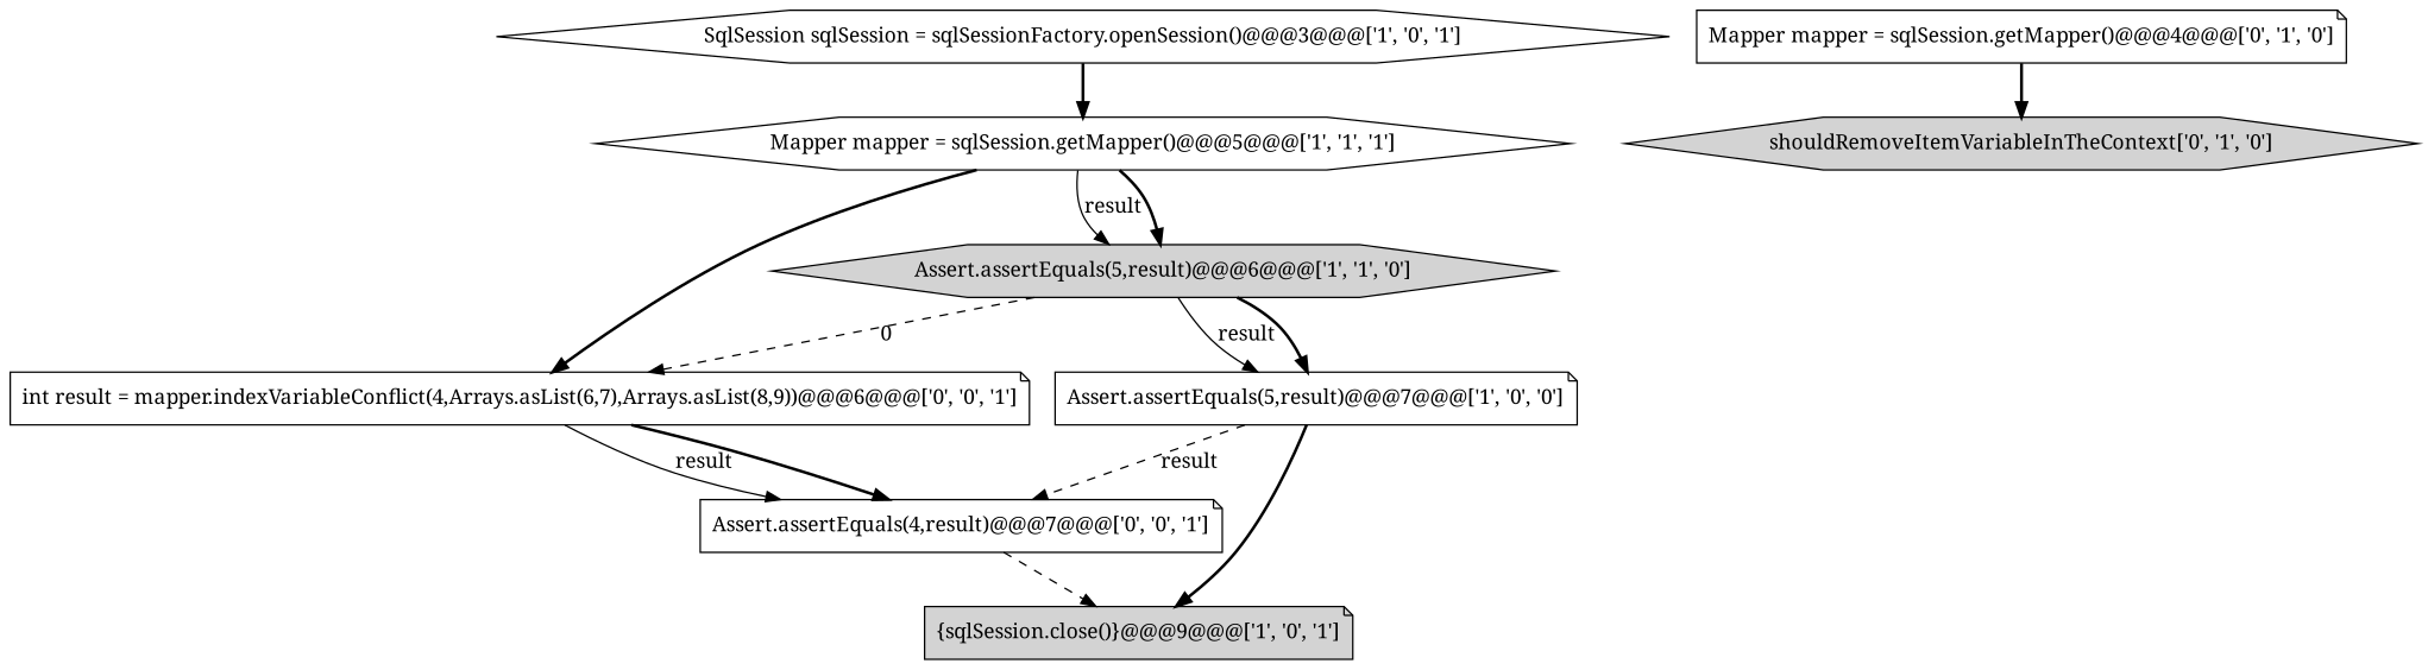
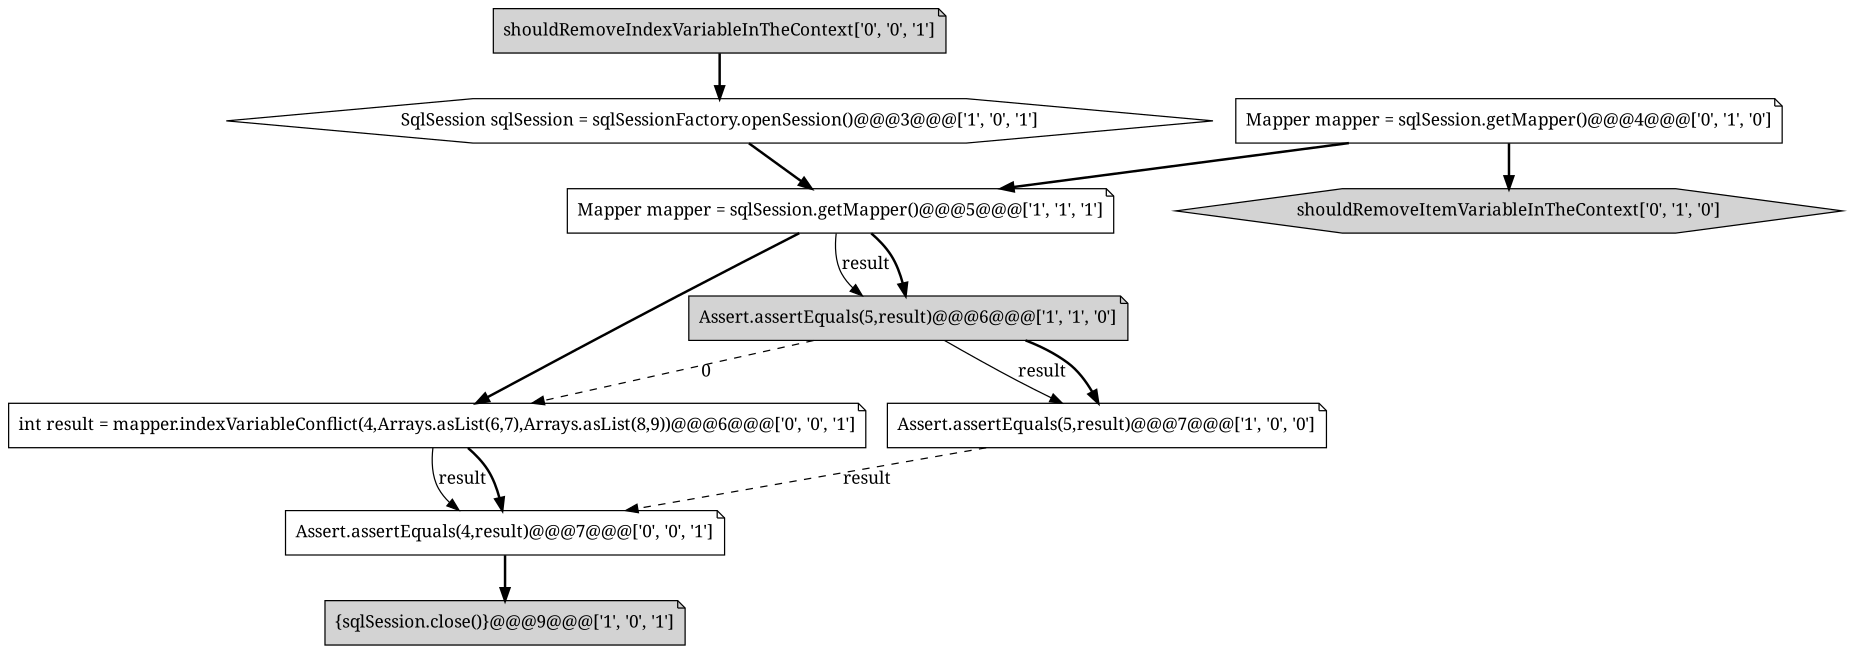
  digraph {
    fontname="Noto Serif"
    node [fillcolor=white fontname="Noto Serif" shape=note style=filled]
    edge [fontname="Noto Serif" style=bold]
    n1 [label="int result = mapper.indexVariableConflict(4,Arrays.asList(6,7),Arrays.asList(8,9))@@@6@@@['0', '0', '1']"]
    n2 [label="Assert.assertEquals(4,result)@@@7@@@['0', '0', '1']"]
    n3 [fillcolor=lightgray label="{sqlSession.close()}@@@9@@@['1', '0', '1']"]
    n4 [label="SqlSession sqlSession = sqlSessionFactory.openSession()@@@3@@@['1', '0', '1']" shape=hexagon]
-   n5 [label="Mapper mapper = sqlSession.getMapper()@@@5@@@['1', '1', '1']" shape=hexagon]
+   n5 [label="Mapper mapper = sqlSession.getMapper()@@@5@@@['1', '1', '1']"]
    n6 [label="Mapper mapper = sqlSession.getMapper()@@@4@@@['0', '1', '0']"]
    n7 [fillcolor=lightgray label="shouldRemoveItemVariableInTheContext['0', '1', '0']" shape=hexagon]
-   n8 [fillcolor=lightgray label="Assert.assertEquals(5,result)@@@6@@@['1', '1', '0']" shape=hexagon]
+   n8 [fillcolor=lightgray label="Assert.assertEquals(5,result)@@@6@@@['1', '1', '0']"]
    n9 [label="Assert.assertEquals(5,result)@@@7@@@['1', '0', '0']"]
+   n10 [fillcolor=lightgray label="shouldRemoveIndexVariableInTheContext['0', '0', '1']"]
    n1 -> n2 [label=result style=solid]
    n1 -> n2
-   n2 -> n3 [style=dashed]
+   n2 -> n3
    n4 -> n5
    n5 -> n1
    n5 -> n8 [label=result style=solid]
    n5 -> n8
+   n6 -> n5
    n6 -> n7
    n8 -> n1 [label=0 style=dashed]
    n8 -> n9 [label=result style=solid]
    n8 -> n9
    n9 -> n2 [label=result style=dashed]
-   n9 -> n3
+   n10 -> n4
  }
